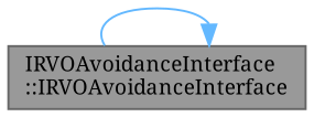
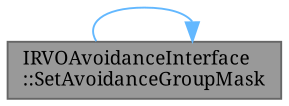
  digraph {
    rankdir=LR
    fontname="Noto Serif"
-   n1 [color=gray40 fillcolor=grey60 fontcolor=black fontname="Noto Serif" fontsize=10 height=0.2 label="IRVOAvoidanceInterface\l::IRVOAvoidanceInterface" shape=box style=filled width=0.4]
+   n1 [color=gray40 fillcolor=grey60 fontcolor=black fontname="Noto Serif" fontsize=10 height=0.2 label="IRVOAvoidanceInterface\l::SetAvoidanceGroupMask" shape=box style=filled width=0.4]
    n1 -> n1 [color=steelblue1 fontname="Noto Serif" fontsize=10 labelfontname=Helvetica labelfontsize=10 style=solid]
  }
